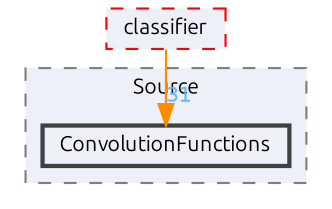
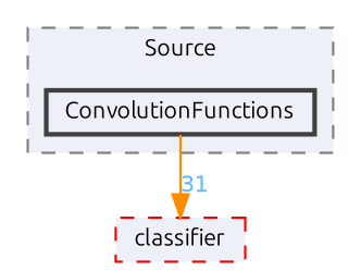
  digraph {
    compound=true
    fontname=Ubuntu
    node [fillcolor="#edf0f7" fontname=Ubuntu fontsize=10 shape=box]
    n1 [color=grey25 height=0.2 label=ConvolutionFunctions style="filled,bold" width=0.4]
    n2 [color=red height=0.2 label=classifier style="filled,dashed" width=0.4]
    subgraph cluster_1 {
      bgcolor="#edf0f7"
      fontsize=10
      label=Source
      pencolor=grey50
      style="filled,dashed"
      n1
    }
-   n2 -> n1 [color=darkorange fontcolor=steelblue1 fontname=Ubuntu fontsize=10 headlabel=31 labeldistance=1.5 labelfontname=Helvetica labelfontsize=10]
+   n1 -> n2 [color=darkorange fontcolor=steelblue1 fontname=Ubuntu fontsize=10 headlabel=31 labeldistance=1.5 labelfontname=Helvetica labelfontsize=10]
  }
